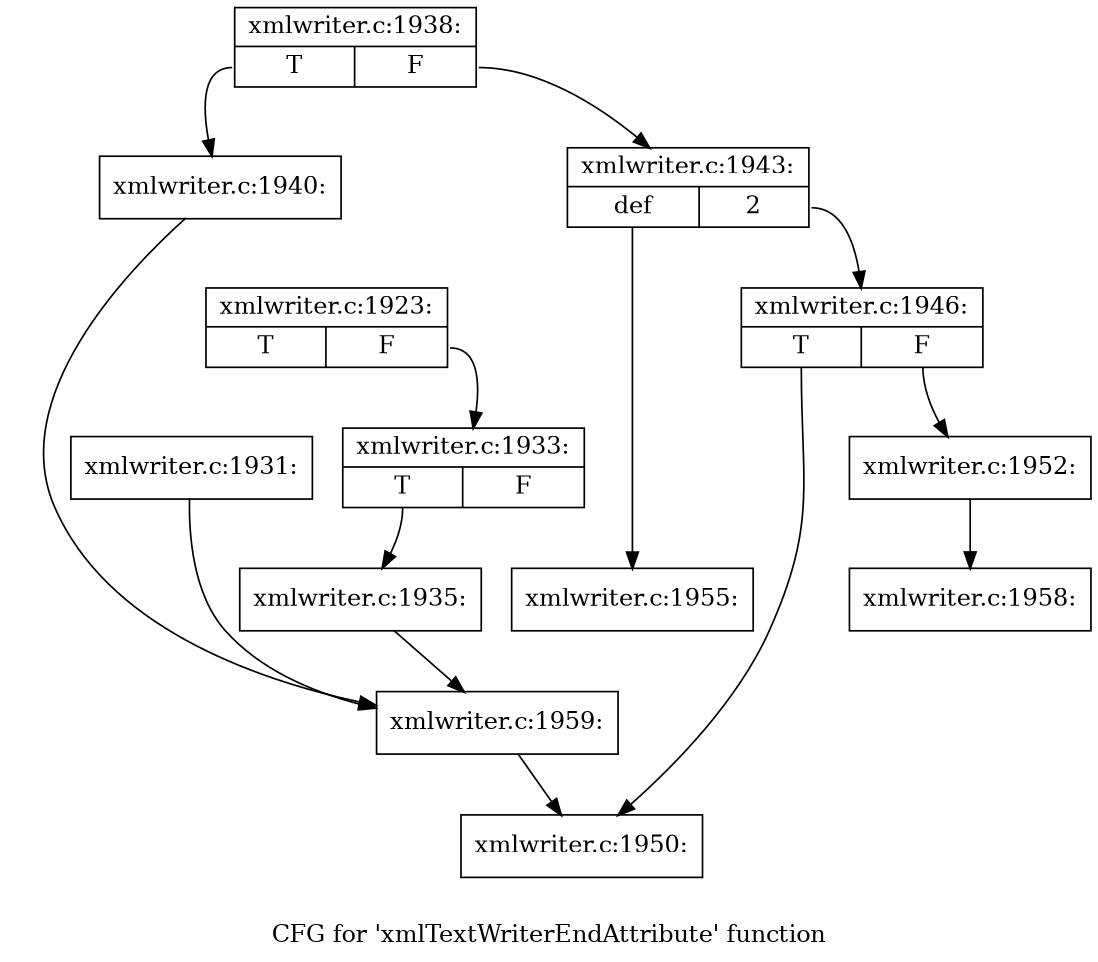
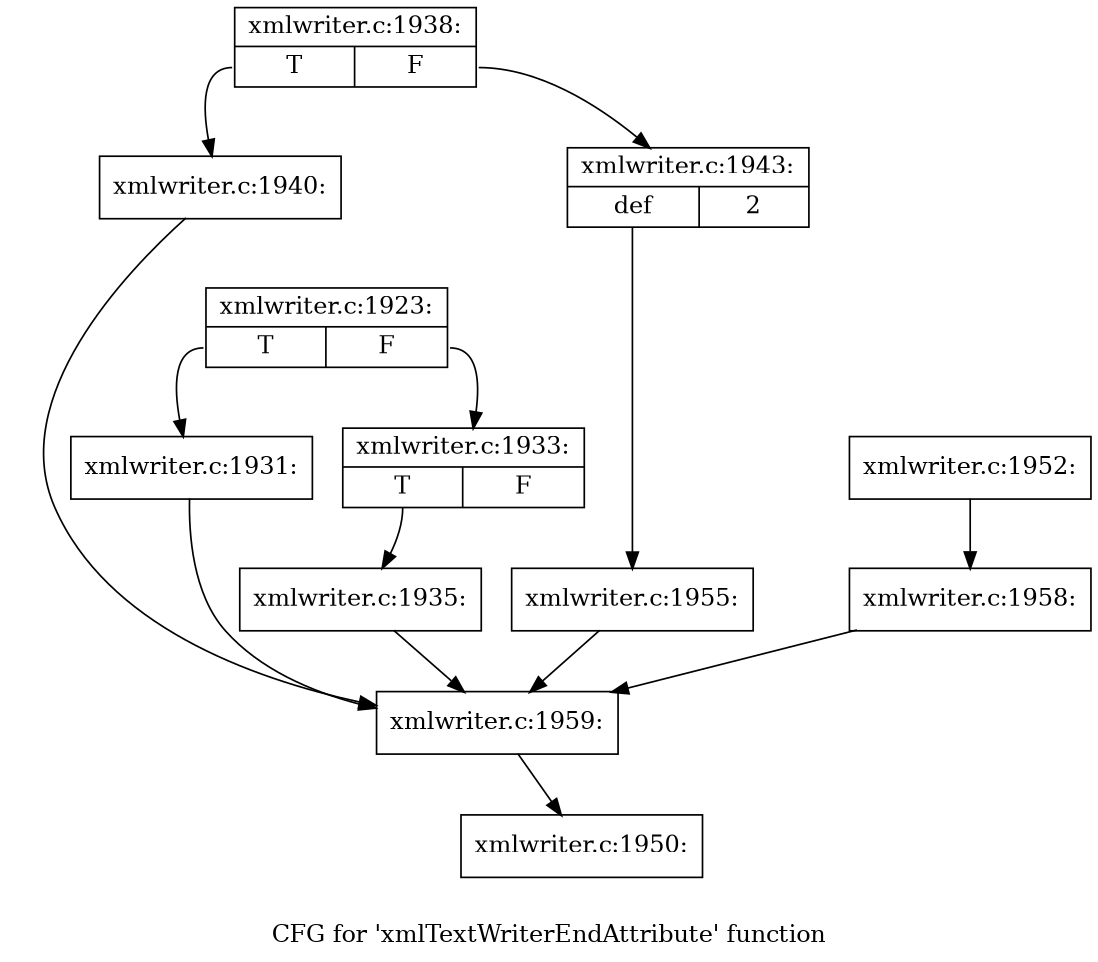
  digraph {
    label="CFG for 'xmlTextWriterEndAttribute' function"
    node [shape=record]
    n1 [label="{xmlwriter.c:1923:|{<s0>T|<s1>F}}"]
    n2 [label="{xmlwriter.c:1931:}"]
    n3 [label="{xmlwriter.c:1933:|{<s0>T|<s1>F}}"]
    n4 [label="{xmlwriter.c:1959:}"]
    n5 [label="{xmlwriter.c:1935:}"]
    n6 [label="{xmlwriter.c:1950:}"]
    n7 [label="{xmlwriter.c:1938:|{<s0>T|<s1>F}}"]
    n8 [label="{xmlwriter.c:1940:}"]
    n9 [label="{xmlwriter.c:1943:|{<s0>def|<s1>2}}"]
    n10 [label="{xmlwriter.c:1955:}"]
-   n11 [label="{xmlwriter.c:1946:|{<s0>T|<s1>F}}"]
    n12 [label="{xmlwriter.c:1952:}"]
    n13 [label="{xmlwriter.c:1958:}"]
+   n1 -> n2 [tailport=s0]
    n1 -> n3 [tailport=s1]
    n2 -> n4
    n3 -> n5 [tailport=s0]
    n4 -> n6
    n5 -> n4
    n7 -> n8 [tailport=s0]
    n7 -> n9 [tailport=s1]
    n8 -> n4
    n9 -> n10 [tailport=s0]
-   n9 -> n11 [tailport=s1]
-   n11 -> n6 [tailport=s0]
-   n11 -> n12 [tailport=s1]
+   n10 -> n4
    n12 -> n13
+   n13 -> n4
  }
